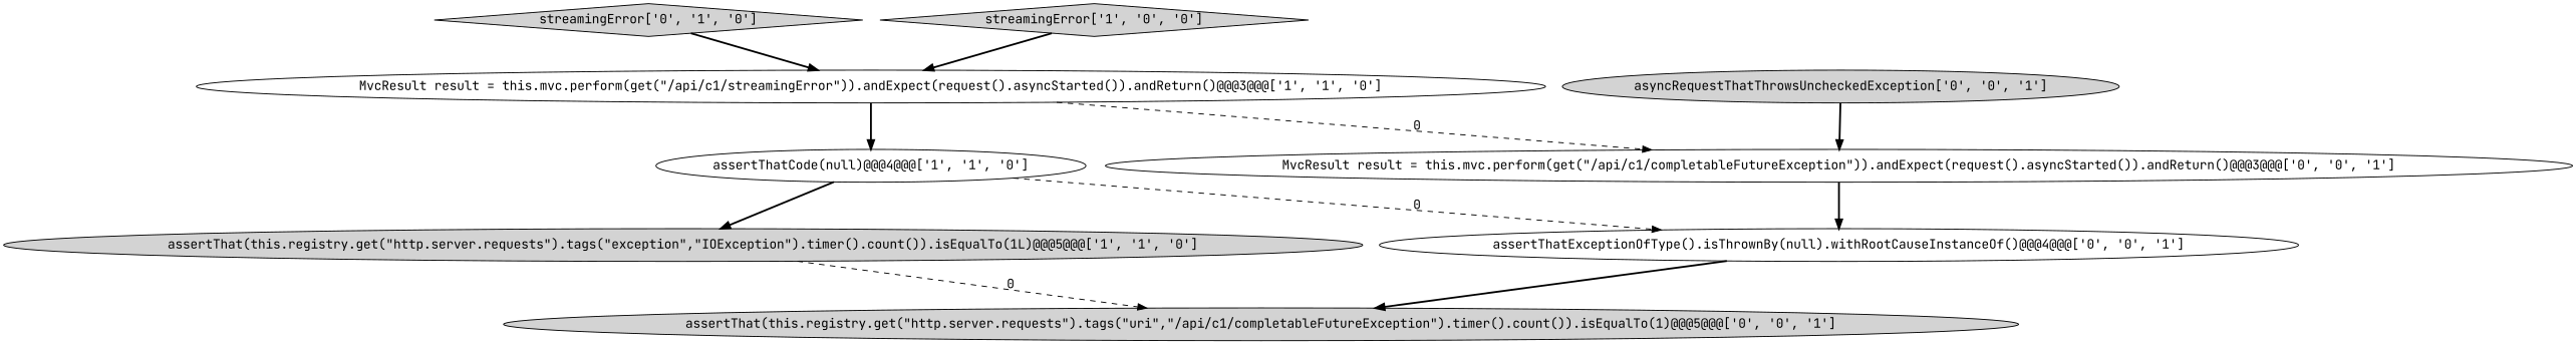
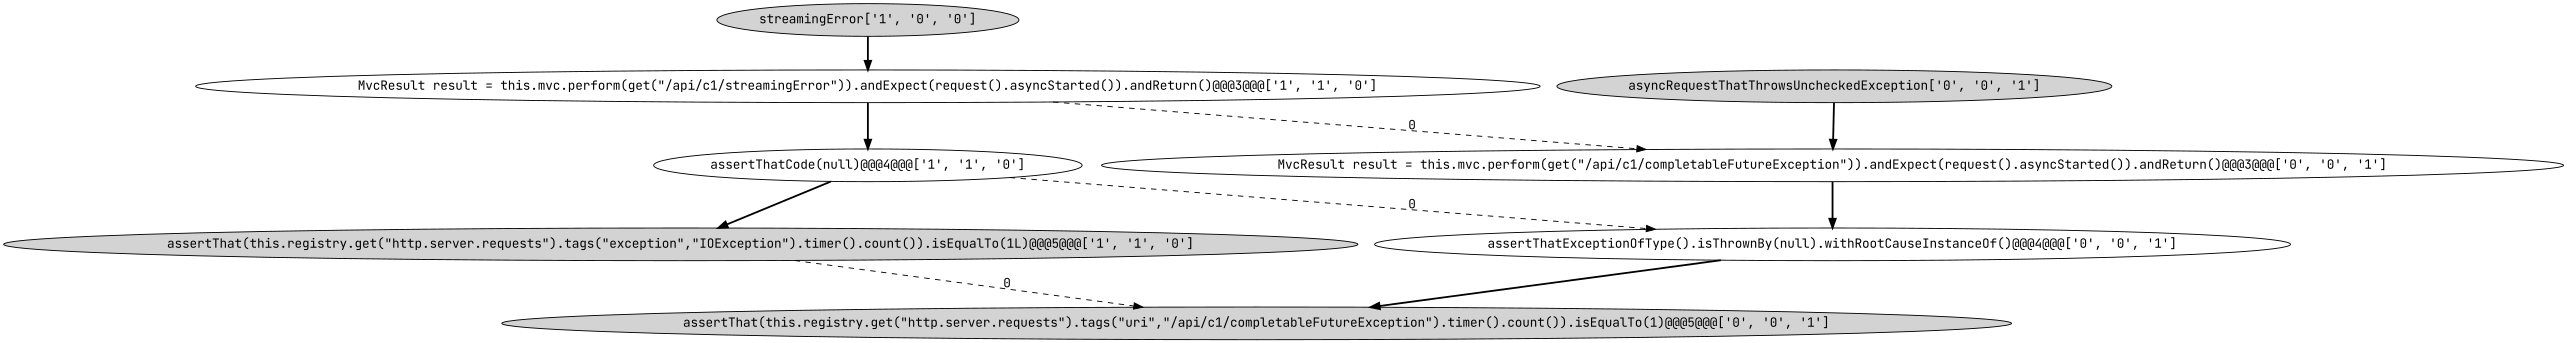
  digraph {
    fontname="JetBrains Mono"
    node [fillcolor=lightgray fontname="JetBrains Mono" shape=ellipse style=filled]
    edge [fontname="JetBrains Mono" style=bold]
    n1 [fillcolor=white label="assertThatCode(null)@@@4@@@['1', '1', '0']"]
    n2 [fillcolor=white label="assertThatExceptionOfType().isThrownBy(null).withRootCauseInstanceOf()@@@4@@@['0', '0', '1']"]
    n3 [label="assertThat(this.registry.get(\"http.server.requests\").tags(\"exception\",\"IOException\").timer().count()).isEqualTo(1L)@@@5@@@['1', '1', '0']"]
    n4 [label="assertThat(this.registry.get(\"http.server.requests\").tags(\"uri\",\"/api/c1/completableFutureException\").timer().count()).isEqualTo(1)@@@5@@@['0', '0', '1']"]
-   n5 [label="streamingError['0', '1', '0']" shape=diamond]
    n6 [fillcolor=white label="MvcResult result = this.mvc.perform(get(\"/api/c1/streamingError\")).andExpect(request().asyncStarted()).andReturn()@@@3@@@['1', '1', '0']"]
    n7 [fillcolor=white label="MvcResult result = this.mvc.perform(get(\"/api/c1/completableFutureException\")).andExpect(request().asyncStarted()).andReturn()@@@3@@@['0', '0', '1']"]
    n8 [label="asyncRequestThatThrowsUncheckedException['0', '0', '1']"]
-   n9 [label="streamingError['1', '0', '0']" shape=diamond]
+   n9 [label="streamingError['1', '0', '0']"]
    n1 -> n2 [label=0 style=dashed]
    n1 -> n3
    n2 -> n4
    n3 -> n4 [label=0 style=dashed]
-   n5 -> n6
    n6 -> n1
    n6 -> n7 [label=0 style=dashed]
    n7 -> n2
    n8 -> n7
    n9 -> n6
  }
